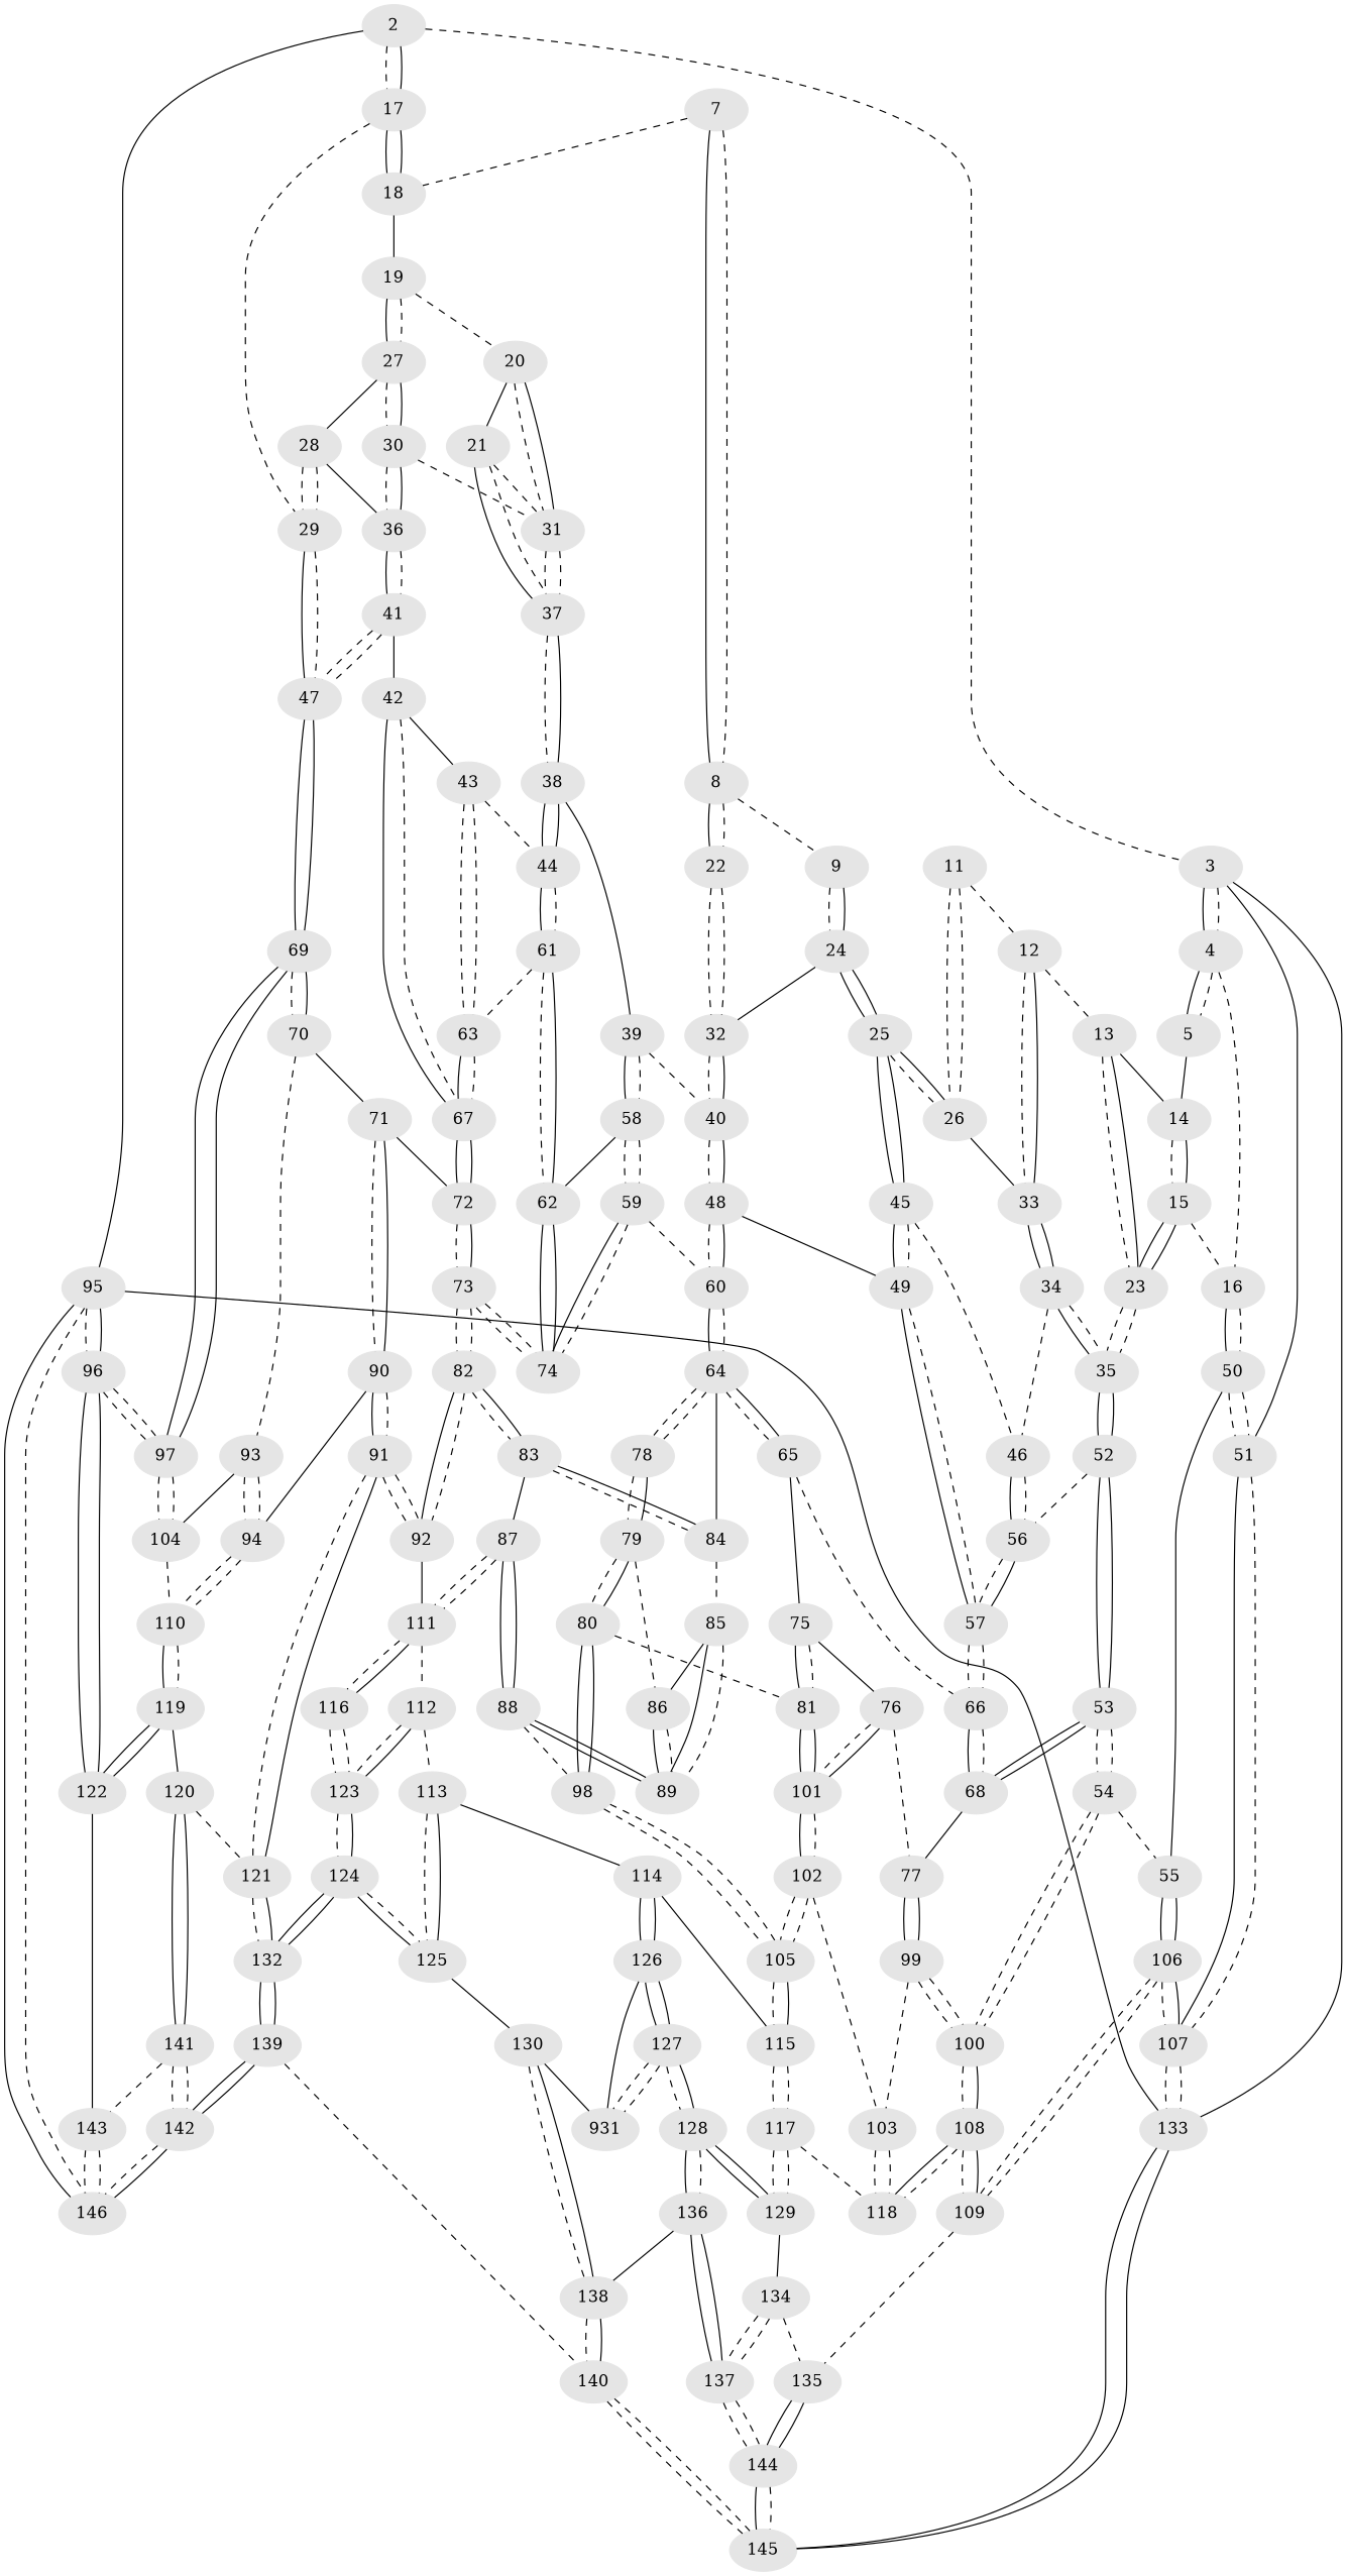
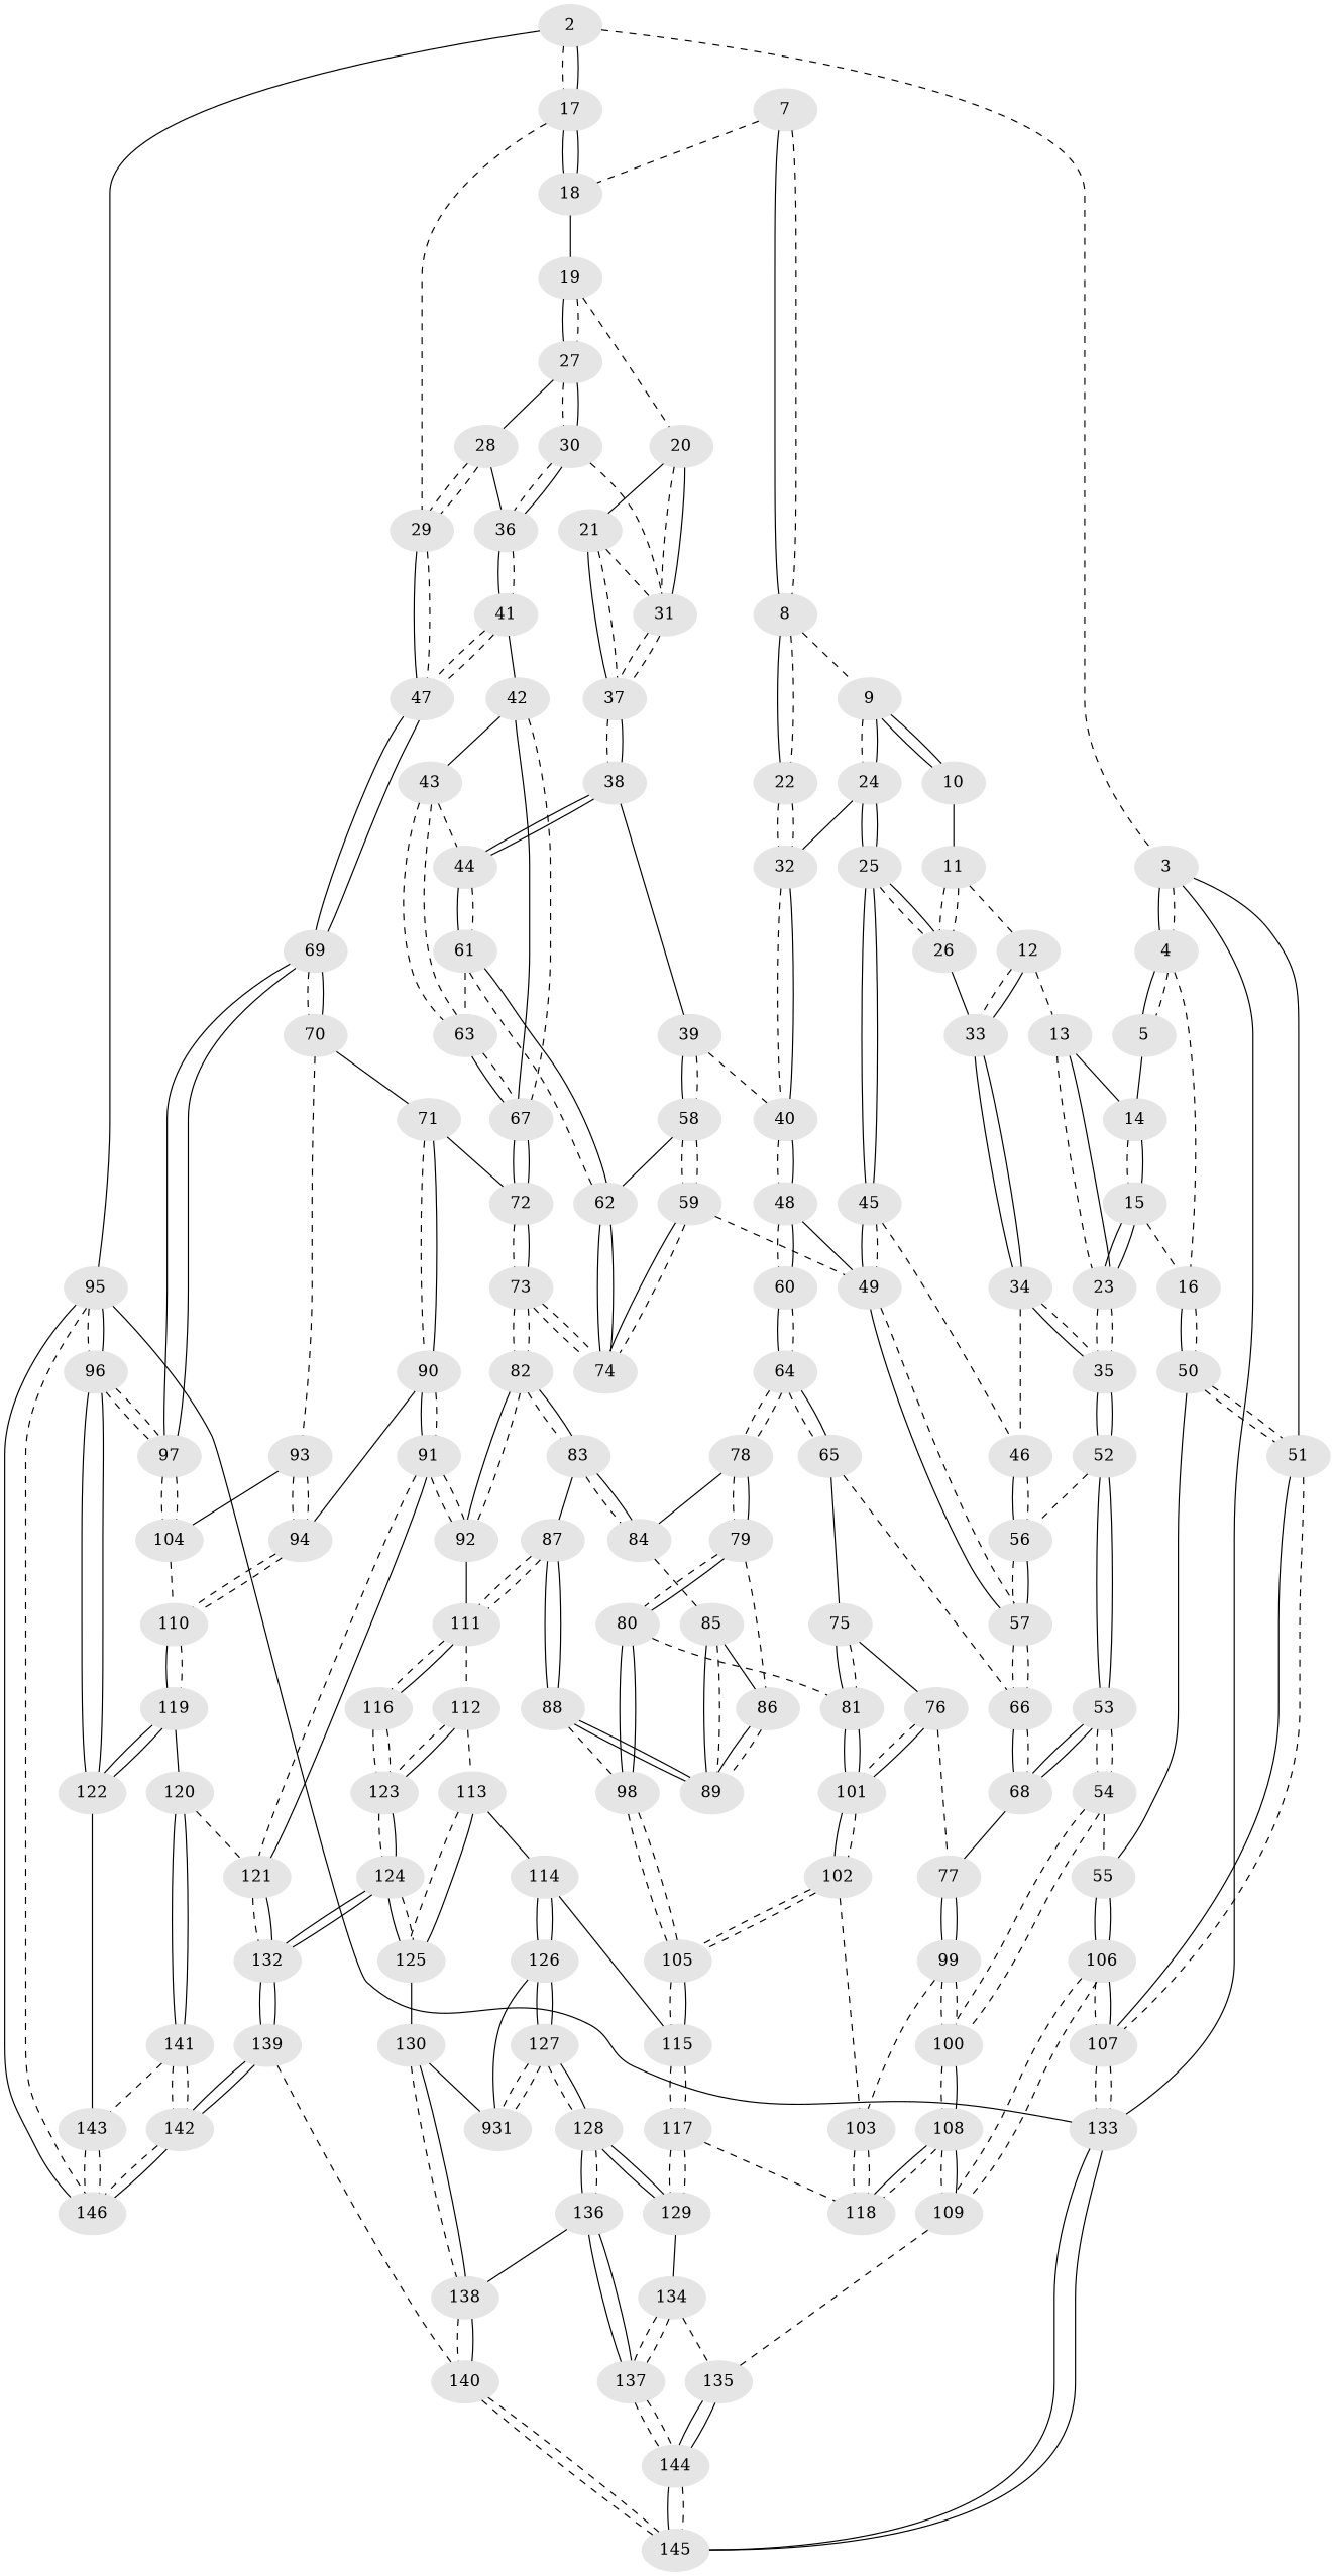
  graph {
    node [color=gray90 style=filled]
    edge [style=dashed]
    2
    3
    17
    95
    7
    8
    18
    4
    51
    133
    29
    96
    146
    5
    16
    107
    145
    14
    50
    15
+   10
    11
    9
    22
    19
    24
    32
    25
    12
    26
    13
    33
    23
    34
    35
    55
    47
    20
    27
    21
    31
    28
    30
    37
    38
    40
    52
    45
    46
    49
    36
    41
    69
    48
    56
    53
    42
    39
    44
    58
    61
    59
    62
    60
    43
    67
    63
    72
    57
    70
    97
    64
    66
    106
    54
    68
    100
    77
    108
    109
    74
    65
    78
    75
    79
    84
    76
    81
    73
    99
    71
    93
    104
    90
    94
    91
    82
    83
    92
    101
    102
    103
    80
    86
    85
    98
    89
    105
    87
    111
    88
    116
    112
    121
    110
    132
    123
    119
    122
    143
    115
    118
    117
    135
    144
    120
    113
    114
    125
    124
    126
    130
    127
    n134 [label=931]
    129
    134
    141
    142
    139
    138
    128
    136
    137
    140
    2 -- 3
    2 -- 17
    2 -- 17 [style=solid]
    2 -- 95 [style=solid]
    3 -- 4 [style=solid]
    3 -- 4
    3 -- 51 [style=solid]
    3 -- 133 [style=solid]
    17 -- 18 [style=solid]
    17 -- 18 [style=solid]
    17 -- 29
    95 -- 133 [style=solid]
    95 -- 96
    95 -- 96 [style=solid]
    95 -- 146 [style=solid]
    95 -- 146
    7 -- 8 [style=solid]
    7 -- 8
    7 -- 18
    8 -- 9
    8 -- 22 [style=solid]
    8 -- 22
    18 -- 19 [style=solid]
    4 -- 5 [style=solid]
    4 -- 5
    4 -- 16
    51 -- 107 [style=solid]
    51 -- 107
    133 -- 145 [style=solid]
    133 -- 145 [style=solid]
    29 -- 47 [style=solid]
    29 -- 47
    96 -- 97
    96 -- 97
    96 -- 122 [style=solid]
    96 -- 122 [style=solid]
    5 -- 14 [style=solid]
    16 -- 50 [style=solid]
    16 -- 50
    107 -- 133
    107 -- 133
    14 -- 15
    14 -- 15 [style=solid]
    50 -- 51
    50 -- 51
    50 -- 55 [style=solid]
    15 -- 16
    15 -- 23 [style=solid]
    15 -- 23 [style=solid]
+   10 -- 11 [style=solid]
    11 -- 12
    11 -- 26
    11 -- 26
+   9 -- 10 [style=solid]
+   9 -- 10 [style=solid]
    9 -- 24
    9 -- 24 [style=solid]
    22 -- 32
    22 -- 32
    19 -- 20
    19 -- 27 [style=solid]
    19 -- 27
    24 -- 32 [style=solid]
    24 -- 25 [style=solid]
    24 -- 25 [style=solid]
    32 -- 40
    32 -- 40 [style=solid]
    25 -- 26
    25 -- 26 [style=solid]
    25 -- 45 [style=solid]
    25 -- 45 [style=solid]
    12 -- 13
    12 -- 33
    12 -- 33 [style=solid]
    26 -- 33 [style=solid]
    13 -- 14 [style=solid]
    13 -- 23
    13 -- 23 [style=solid]
    33 -- 34 [style=solid]
    33 -- 34 [style=solid]
    23 -- 35
    23 -- 35
    34 -- 35 [style=solid]
    34 -- 35
    34 -- 46
    35 -- 52 [style=solid]
    35 -- 52 [style=solid]
    55 -- 106 [style=solid]
    55 -- 106 [style=solid]
    47 -- 69 [style=solid]
    47 -- 69 [style=solid]
    20 -- 21 [style=solid]
    20 -- 31
    20 -- 31 [style=solid]
    27 -- 28 [style=solid]
    27 -- 30
    27 -- 30 [style=solid]
    21 -- 31
    21 -- 37 [style=solid]
    21 -- 37
    31 -- 37
    31 -- 37
    28 -- 29
    28 -- 29
    28 -- 36 [style=solid]
    30 -- 31
    30 -- 36
    30 -- 36 [style=solid]
    37 -- 38
    37 -- 38 [style=solid]
    38 -- 39 [style=solid]
    38 -- 44 [style=solid]
    38 -- 44 [style=solid]
    40 -- 48
    40 -- 48 [style=solid]
    52 -- 56
    52 -- 53 [style=solid]
    52 -- 53 [style=solid]
    45 -- 46
    45 -- 49 [style=solid]
    45 -- 49
    46 -- 56 [style=solid]
    46 -- 56
    49 -- 57 [style=solid]
    49 -- 57
    36 -- 41 [style=solid]
    36 -- 41
    41 -- 47
    41 -- 47
    41 -- 42 [style=solid]
    69 -- 70
    69 -- 70 [style=solid]
    69 -- 97 [style=solid]
    69 -- 97 [style=solid]
    48 -- 49 [style=solid]
    48 -- 60
    48 -- 60 [style=solid]
    56 -- 57
    56 -- 57 [style=solid]
    53 -- 54
    53 -- 54
    53 -- 68 [style=solid]
    53 -- 68 [style=solid]
    42 -- 43 [style=solid]
    42 -- 67 [style=solid]
    42 -- 67
    39 -- 40
    39 -- 58 [style=solid]
    39 -- 58
    44 -- 61 [style=solid]
    44 -- 61
    58 -- 59
    58 -- 59
    58 -- 62 [style=solid]
    61 -- 62
    61 -- 62 [style=solid]
    61 -- 63
-   59 -- 60
+   59 -- 49
    59 -- 74 [style=solid]
    59 -- 74
    62 -- 74 [style=solid]
    62 -- 74 [style=solid]
    60 -- 64 [style=solid]
    60 -- 64
    43 -- 44
    43 -- 63
    43 -- 63
    67 -- 72 [style=solid]
    67 -- 72 [style=solid]
    63 -- 67 [style=solid]
    63 -- 67
    72 -- 73
    72 -- 73 [style=solid]
    57 -- 66
    57 -- 66
    70 -- 71 [style=solid]
    70 -- 93
    97 -- 104
    97 -- 104
    64 -- 65
    64 -- 65 [style=solid]
    64 -- 78
    64 -- 78
    66 -- 68 [style=solid]
    66 -- 68
    106 -- 107
    106 -- 107 [style=solid]
    106 -- 109
    106 -- 109
    54 -- 55
    54 -- 100
    54 -- 100
    68 -- 77 [style=solid]
    100 -- 108
    100 -- 108 [style=solid]
    77 -- 99 [style=solid]
    77 -- 99 [style=solid]
    108 -- 109
    108 -- 109 [style=solid]
    108 -- 118 [style=solid]
    108 -- 118
    109 -- 135
    65 -- 66
    65 -- 75 [style=solid]
    78 -- 79
    78 -- 79 [style=solid]
-   64 -- 84 [style=solid]
+   78 -- 84 [style=solid]
    75 -- 76 [style=solid]
    75 -- 81 [style=solid]
    75 -- 81
    79 -- 80
    79 -- 80 [style=solid]
    79 -- 86
    84 -- 85
    76 -- 77
    76 -- 101
    76 -- 101 [style=solid]
    81 -- 101 [style=solid]
    81 -- 101 [style=solid]
    73 -- 74
    73 -- 74
    73 -- 82
    73 -- 82
    99 -- 100
    99 -- 100
    99 -- 103
    71 -- 72 [style=solid]
    71 -- 90
    71 -- 90 [style=solid]
    93 -- 104 [style=solid]
    93 -- 94
    93 -- 94
    104 -- 110
    90 -- 94 [style=solid]
    90 -- 91 [style=solid]
    90 -- 91
    94 -- 110
    94 -- 110
    91 -- 92
    91 -- 92
    91 -- 121
    91 -- 121 [style=solid]
    82 -- 83
    82 -- 83 [style=solid]
    82 -- 92 [style=solid]
    82 -- 92
    83 -- 84
    83 -- 84 [style=solid]
    83 -- 87 [style=solid]
    92 -- 111 [style=solid]
    101 -- 102 [style=solid]
    101 -- 102
    102 -- 103
    102 -- 105
    102 -- 105
    103 -- 118
    103 -- 118
    80 -- 81
    80 -- 98 [style=solid]
    80 -- 98 [style=solid]
    86 -- 89 [style=solid]
    86 -- 89
    85 -- 86 [style=solid]
    85 -- 89 [style=solid]
    85 -- 89
    98 -- 105
    98 -- 105
    105 -- 115
    105 -- 115 [style=solid]
    87 -- 111
    87 -- 111
    87 -- 88 [style=solid]
    87 -- 88 [style=solid]
    111 -- 116
    111 -- 116 [style=solid]
    111 -- 112
    88 -- 98
    88 -- 89 [style=solid]
    88 -- 89 [style=solid]
    116 -- 123
    116 -- 123
    112 -- 123
    112 -- 123 [style=solid]
    112 -- 113
    121 -- 132
    121 -- 132 [style=solid]
    110 -- 119 [style=solid]
    110 -- 119
    132 -- 139 [style=solid]
    132 -- 139 [style=solid]
    123 -- 124
    123 -- 124 [style=solid]
    119 -- 122 [style=solid]
    119 -- 122 [style=solid]
    119 -- 120 [style=solid]
    122 -- 143 [style=solid]
    143 -- 146
    143 -- 146
    115 -- 117
    115 -- 117
    117 -- 118
    117 -- 129
    117 -- 129
    135 -- 144 [style=solid]
    135 -- 144 [style=solid]
    144 -- 145 [style=solid]
    144 -- 145
    120 -- 121
    120 -- 141 [style=solid]
    120 -- 141 [style=solid]
    113 -- 114 [style=solid]
    113 -- 125
    113 -- 125 [style=solid]
    114 -- 115 [style=solid]
    114 -- 126 [style=solid]
    114 -- 126 [style=solid]
    125 -- 130 [style=solid]
    124 -- 132 [style=solid]
    124 -- 132 [style=solid]
    124 -- 125 [style=solid]
    124 -- 125
    126 -- 127 [style=solid]
    126 -- 127 [style=solid]
    126 -- n134 [style=solid]
    130 -- n134 [style=solid]
    130 -- 138
    130 -- 138 [style=solid]
    127 -- n134
    127 -- n134
    127 -- 128
    127 -- 128 [style=solid]
    129 -- 134 [style=solid]
    134 -- 135
    134 -- 137
    134 -- 137
    141 -- 143
    141 -- 142
    141 -- 142
    142 -- 146
    142 -- 146 [style=solid]
    139 -- 142 [style=solid]
    139 -- 142 [style=solid]
    139 -- 140
    138 -- 140
    138 -- 140 [style=solid]
    128 -- 129 [style=solid]
    128 -- 129 [style=solid]
    128 -- 136 [style=solid]
    128 -- 136
    136 -- 138 [style=solid]
    136 -- 137 [style=solid]
    136 -- 137 [style=solid]
    137 -- 144
    137 -- 144
    140 -- 145
    140 -- 145
  }
